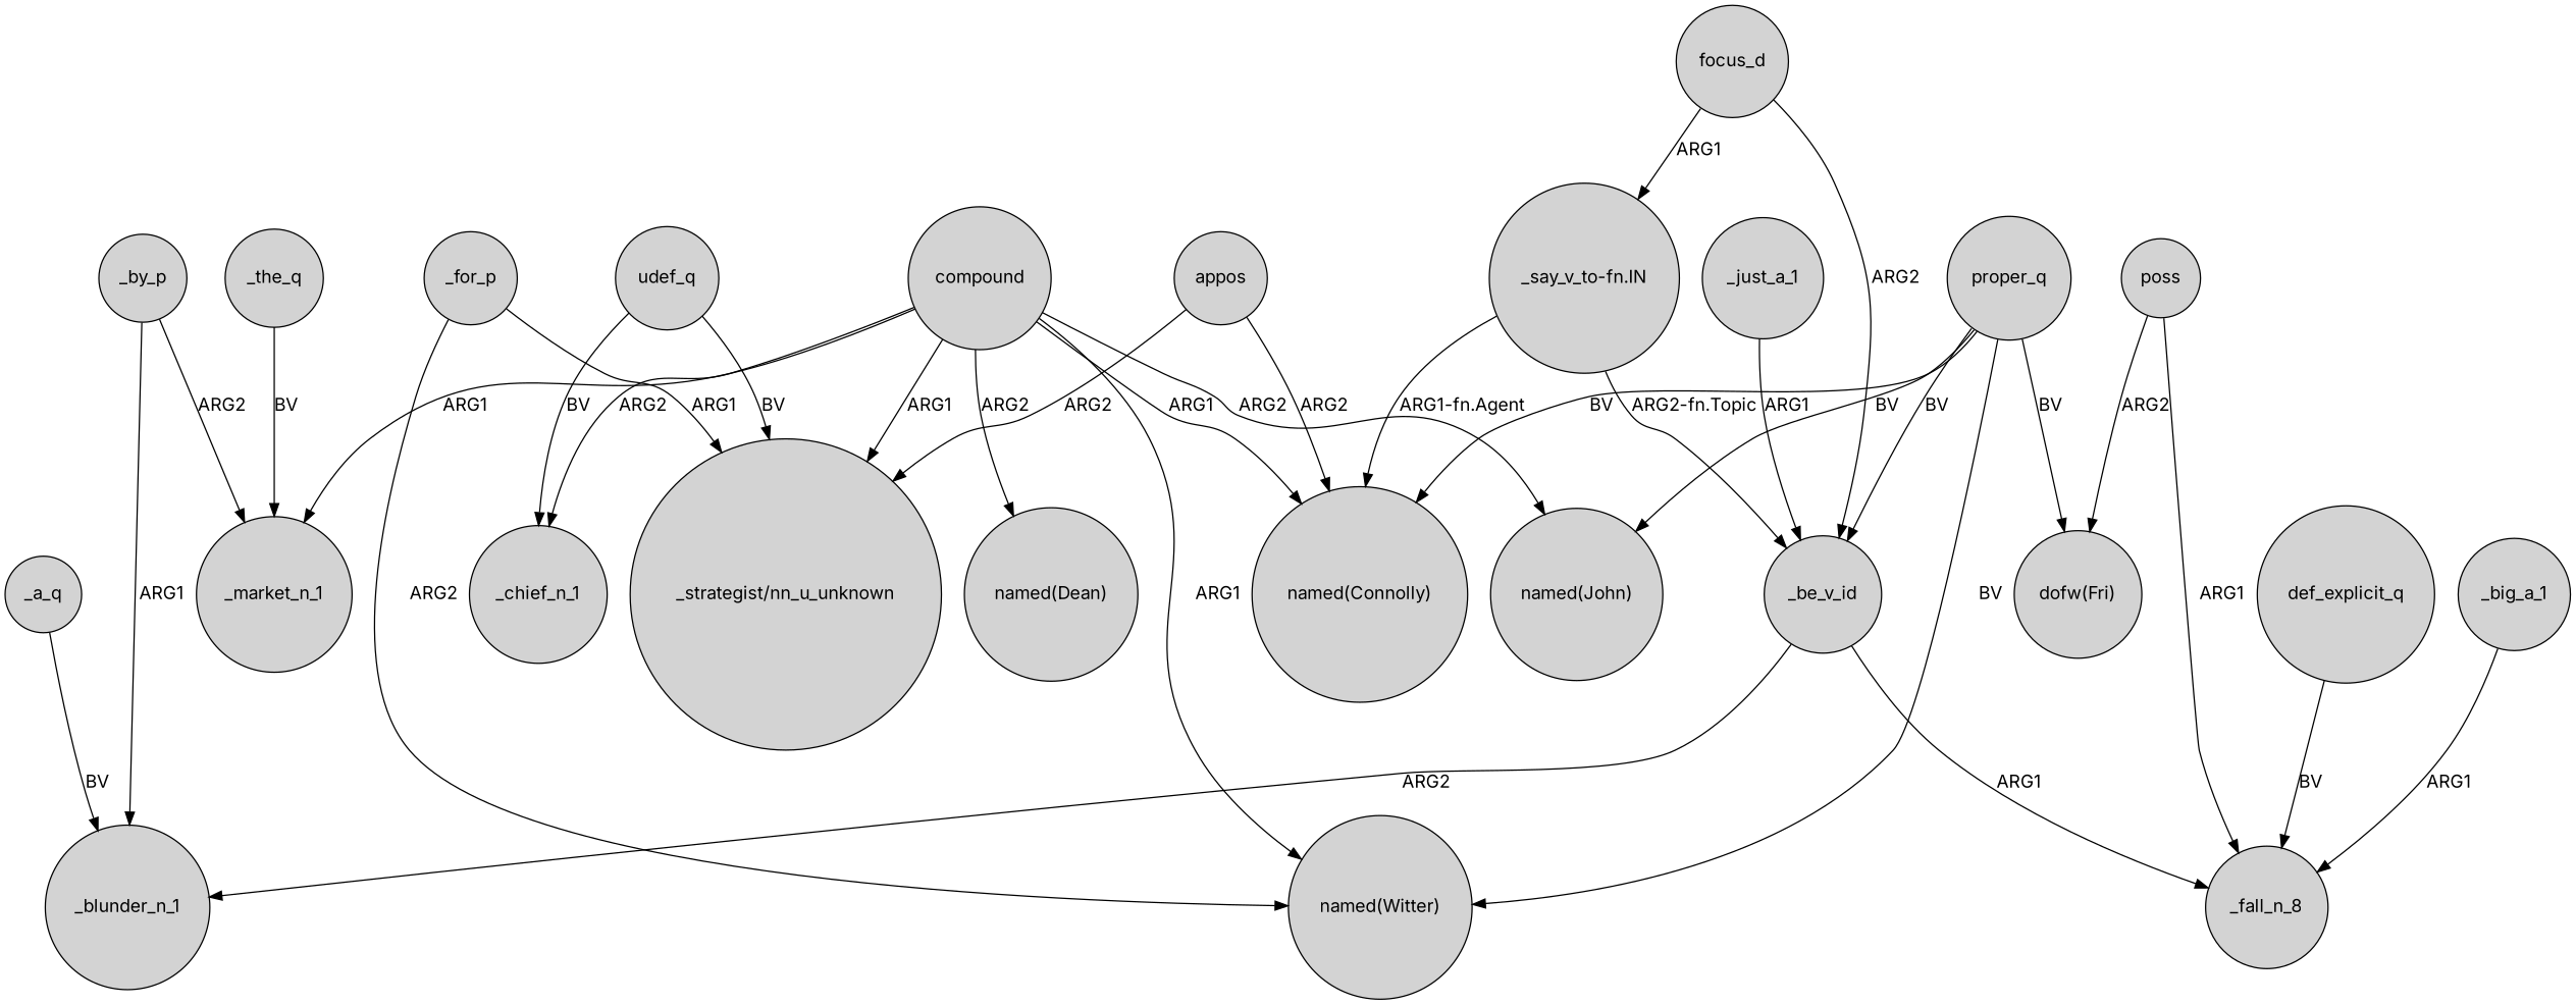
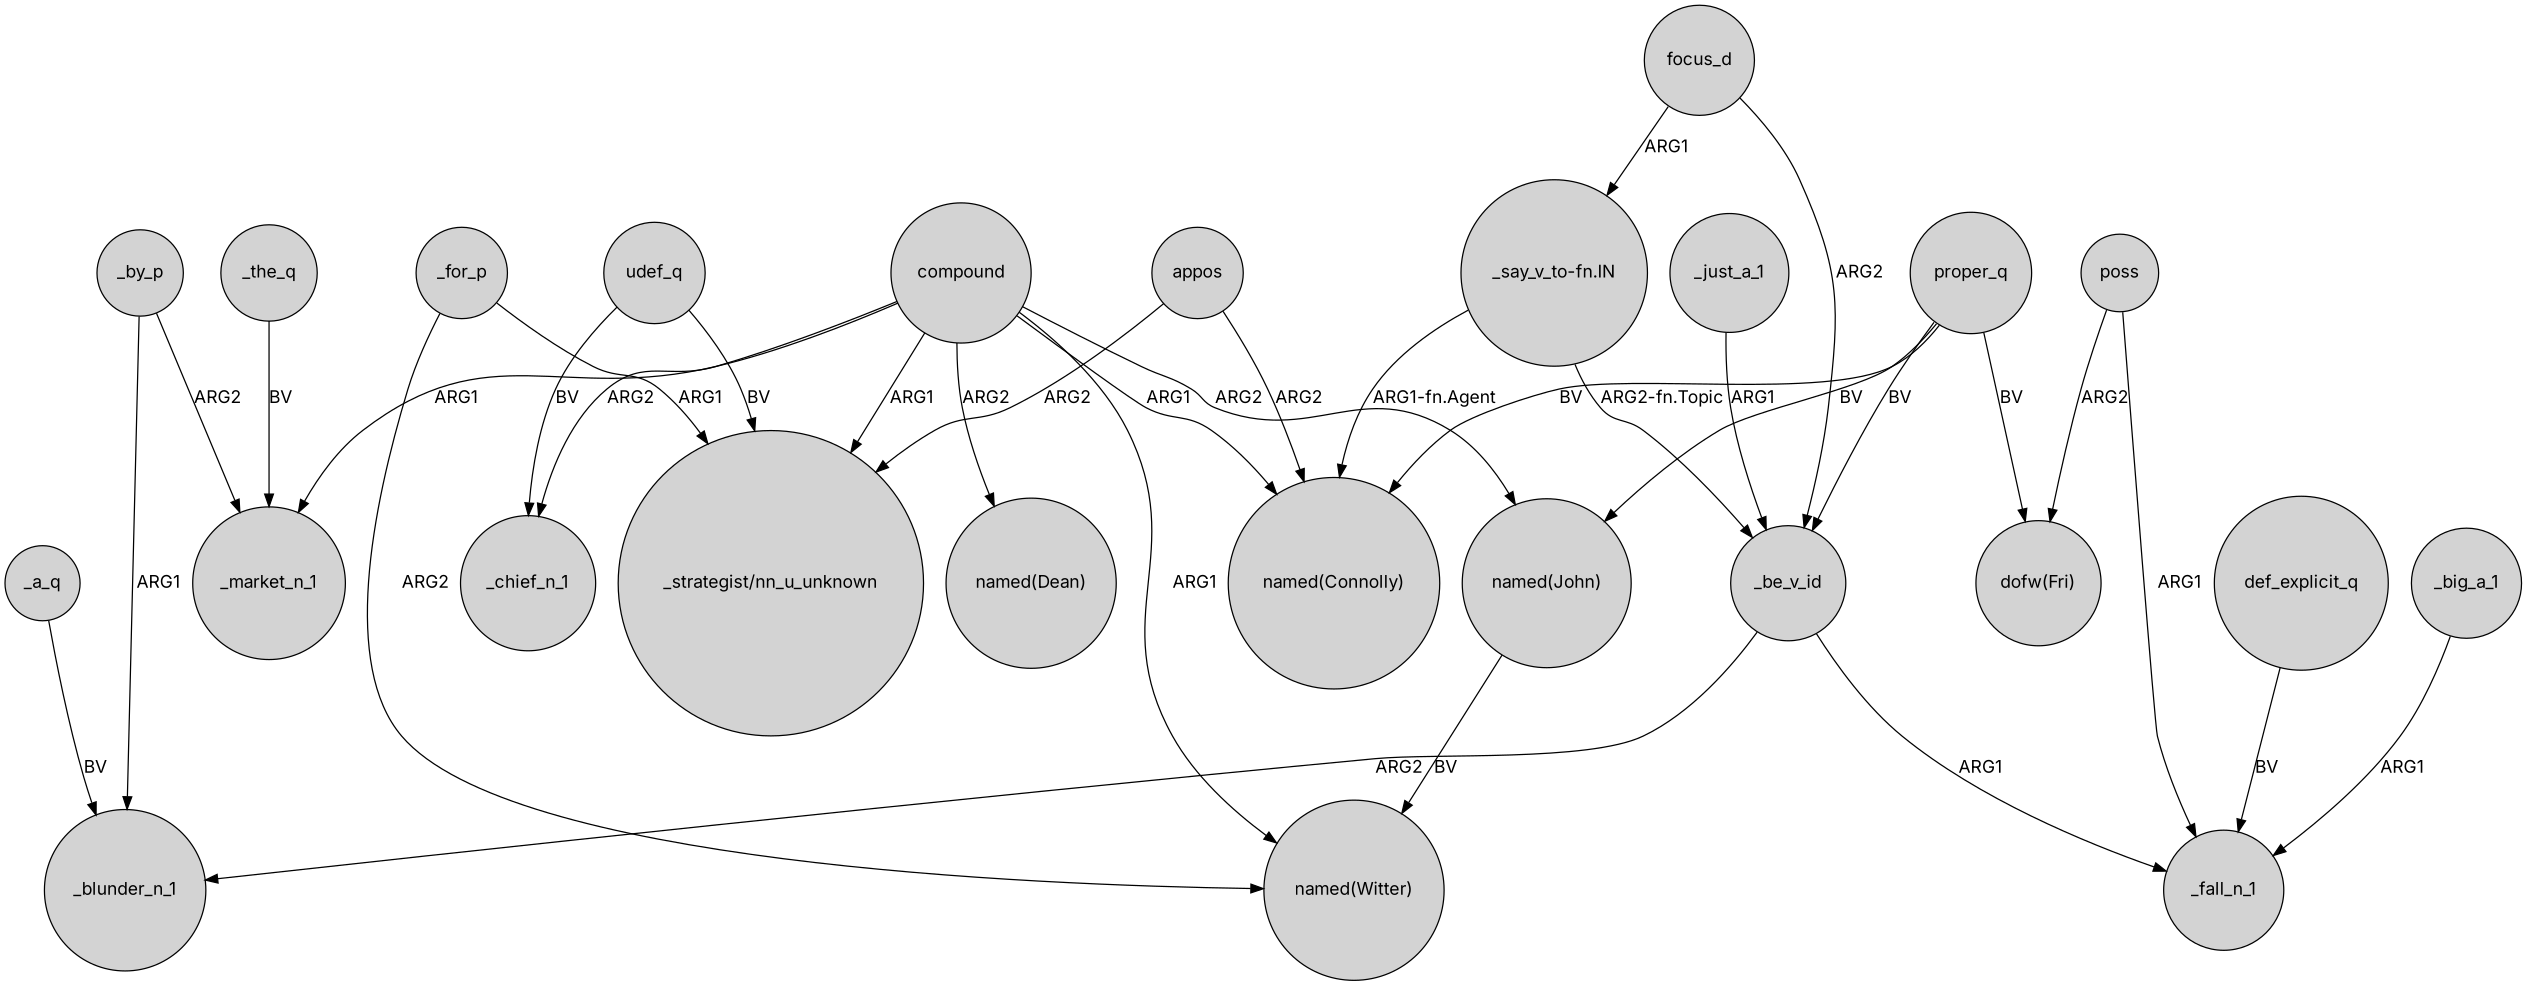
  digraph {
    fontname=Inter
    node [fontname=Inter shape=circle style=filled]
    edge [fontname=Inter]
    focus_d
    _be_v_id
    "_say_v_to-fn.IN"
    _blunder_n_1
-   _fall_n_1 [label=_fall_n_8]
+   _fall_n_1
    "named(Connolly)"
    compound
    "named(John)"
    "named(Witter)"
    "named(Dean)"
    "_strategist/nn_u_unknown"
    _chief_n_1
    _market_n_1
    _a_q
    proper_q
    "dofw(Fri)"
    _just_a_1
    _for_p
    def_explicit_q
    _big_a_1
    poss
    udef_q
    appos
    _by_p
    _the_q
    focus_d -> _be_v_id [label=ARG2]
    focus_d -> "_say_v_to-fn.IN" [label=ARG1]
    _be_v_id -> _blunder_n_1 [label=ARG2]
    _be_v_id -> _fall_n_1 [label=ARG1]
    "_say_v_to-fn.IN" -> _be_v_id [label="ARG2-fn.Topic"]
    "_say_v_to-fn.IN" -> "named(Connolly)" [label="ARG1-fn.Agent"]
    compound -> "named(Connolly)" [label=ARG1]
    compound -> "named(John)" [label=ARG2]
    compound -> "named(Witter)" [label=ARG1]
    compound -> "named(Dean)" [label=ARG2]
    compound -> "_strategist/nn_u_unknown" [label=ARG1]
    compound -> _chief_n_1 [label=ARG2]
    compound -> _market_n_1 [label=ARG1]
    _a_q -> _blunder_n_1 [label=BV]
    proper_q -> _be_v_id [label=BV]
    proper_q -> "named(Connolly)" [label=BV]
    proper_q -> "named(John)" [label=BV]
-   proper_q -> "named(Witter)" [label=BV]
+   "named(John)" -> "named(Witter)" [label=BV]
    proper_q -> "dofw(Fri)" [label=BV]
    _just_a_1 -> _be_v_id [label=ARG1]
    _for_p -> "named(Witter)" [label=ARG2]
    _for_p -> "_strategist/nn_u_unknown" [label=ARG1]
    def_explicit_q -> _fall_n_1 [label=BV]
    _big_a_1 -> _fall_n_1 [label=ARG1]
    poss -> _fall_n_1 [label=ARG1]
    poss -> "dofw(Fri)" [label=ARG2]
    udef_q -> "_strategist/nn_u_unknown" [label=BV]
    udef_q -> _chief_n_1 [label=BV]
    appos -> "named(Connolly)" [label=ARG2]
    appos -> "_strategist/nn_u_unknown" [label=ARG2]
    _by_p -> _blunder_n_1 [label=ARG1]
    _by_p -> _market_n_1 [label=ARG2]
    _the_q -> _market_n_1 [label=BV]
  }
